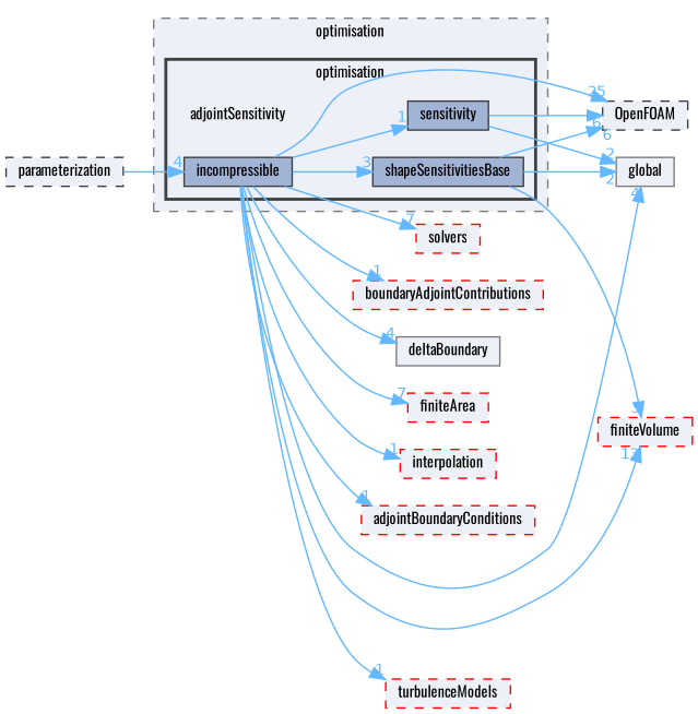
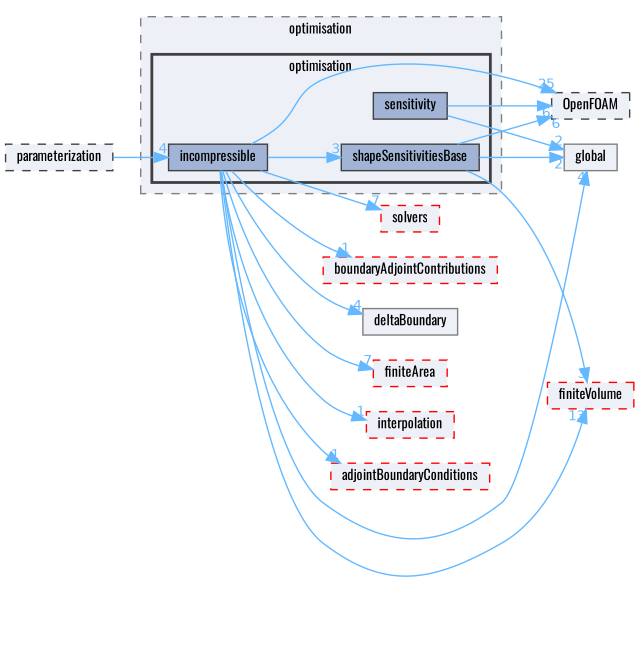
  digraph {
    compound=true
    fontname=Oswald
    rankdir=LR
    node [fontname=Oswald fontsize=10 shape=box color=red fillcolor="#edf0f7" style="filled,dashed"]
    edge [color=steelblue1 fontcolor=steelblue1 fontname=Oswald fontsize=10 headlabel=1 labeldistance=1.5 labelfontname=Helvetica labelfontsize=10]
-   n1 [height=0.2 label=adjointSensitivity shape=plaintext width=0.4 color="" fillcolor="" style=""]
    n2 [color=grey25 fillcolor="#a2b4d6" height=0.2 label=incompressible style=filled width=0.4]
    n3 [color=grey25 fillcolor="#a2b4d6" height=0.2 label=sensitivity style=filled width=0.4]
    n4 [color=grey25 fillcolor="#a2b4d6" height=0.2 label=shapeSensitivitiesBase style=filled width=0.4]
-   n5 [height=0.2 label=turbulenceModels width=0.4]
    n6 [height=0.2 label=finiteVolume width=0.4]
    n7 [color=grey25 height=0.2 label=OpenFOAM width=0.4]
    n8 [color=grey50 height=0.2 label=global style=filled width=0.4]
    n9 [height=0.2 label=solvers width=0.4]
    n10 [height=0.2 label=boundaryAdjointContributions width=0.4]
    n11 [color=grey50 height=0.2 label=deltaBoundary style=filled width=0.4]
    n12 [height=0.2 label=finiteArea width=0.4]
    n13 [height=0.2 label=interpolation width=0.4]
    n14 [height=0.2 label=adjointBoundaryConditions width=0.4]
    n15 [color=grey25 height=0.2 label=parameterization width=0.4]
    subgraph cluster_1 {
      bgcolor="#edf0f7"
      fontsize=10
      label=optimisation
      pencolor=grey50
      style="filled,dashed"
      subgraph cluster_2 {
        bgcolor="#edf0f7"
        fontsize=10
        label=optimisation
        pencolor=grey25
        style="filled,bold"
-       n1
        n2
        n3
        n4
      }
    }
-   n2 -> n3
    n2 -> n4 [headlabel=3]
-   n2 -> n5
    n2 -> n6 [headlabel=13]
    n2 -> n7 [headlabel=25]
    n2 -> n8 [headlabel=4]
    n2 -> n9 [headlabel=7]
    n2 -> n10
    n2 -> n11 [headlabel=4]
    n2 -> n12 [headlabel=7]
    n2 -> n13
    n2 -> n14
    n3 -> n7 [headlabel=6]
    n3 -> n8 [headlabel=2]
    n4 -> n6 [headlabel=3]
    n4 -> n7 [headlabel=6]
    n4 -> n8 [headlabel=2]
    n15 -> n2 [headlabel=4]
  }
